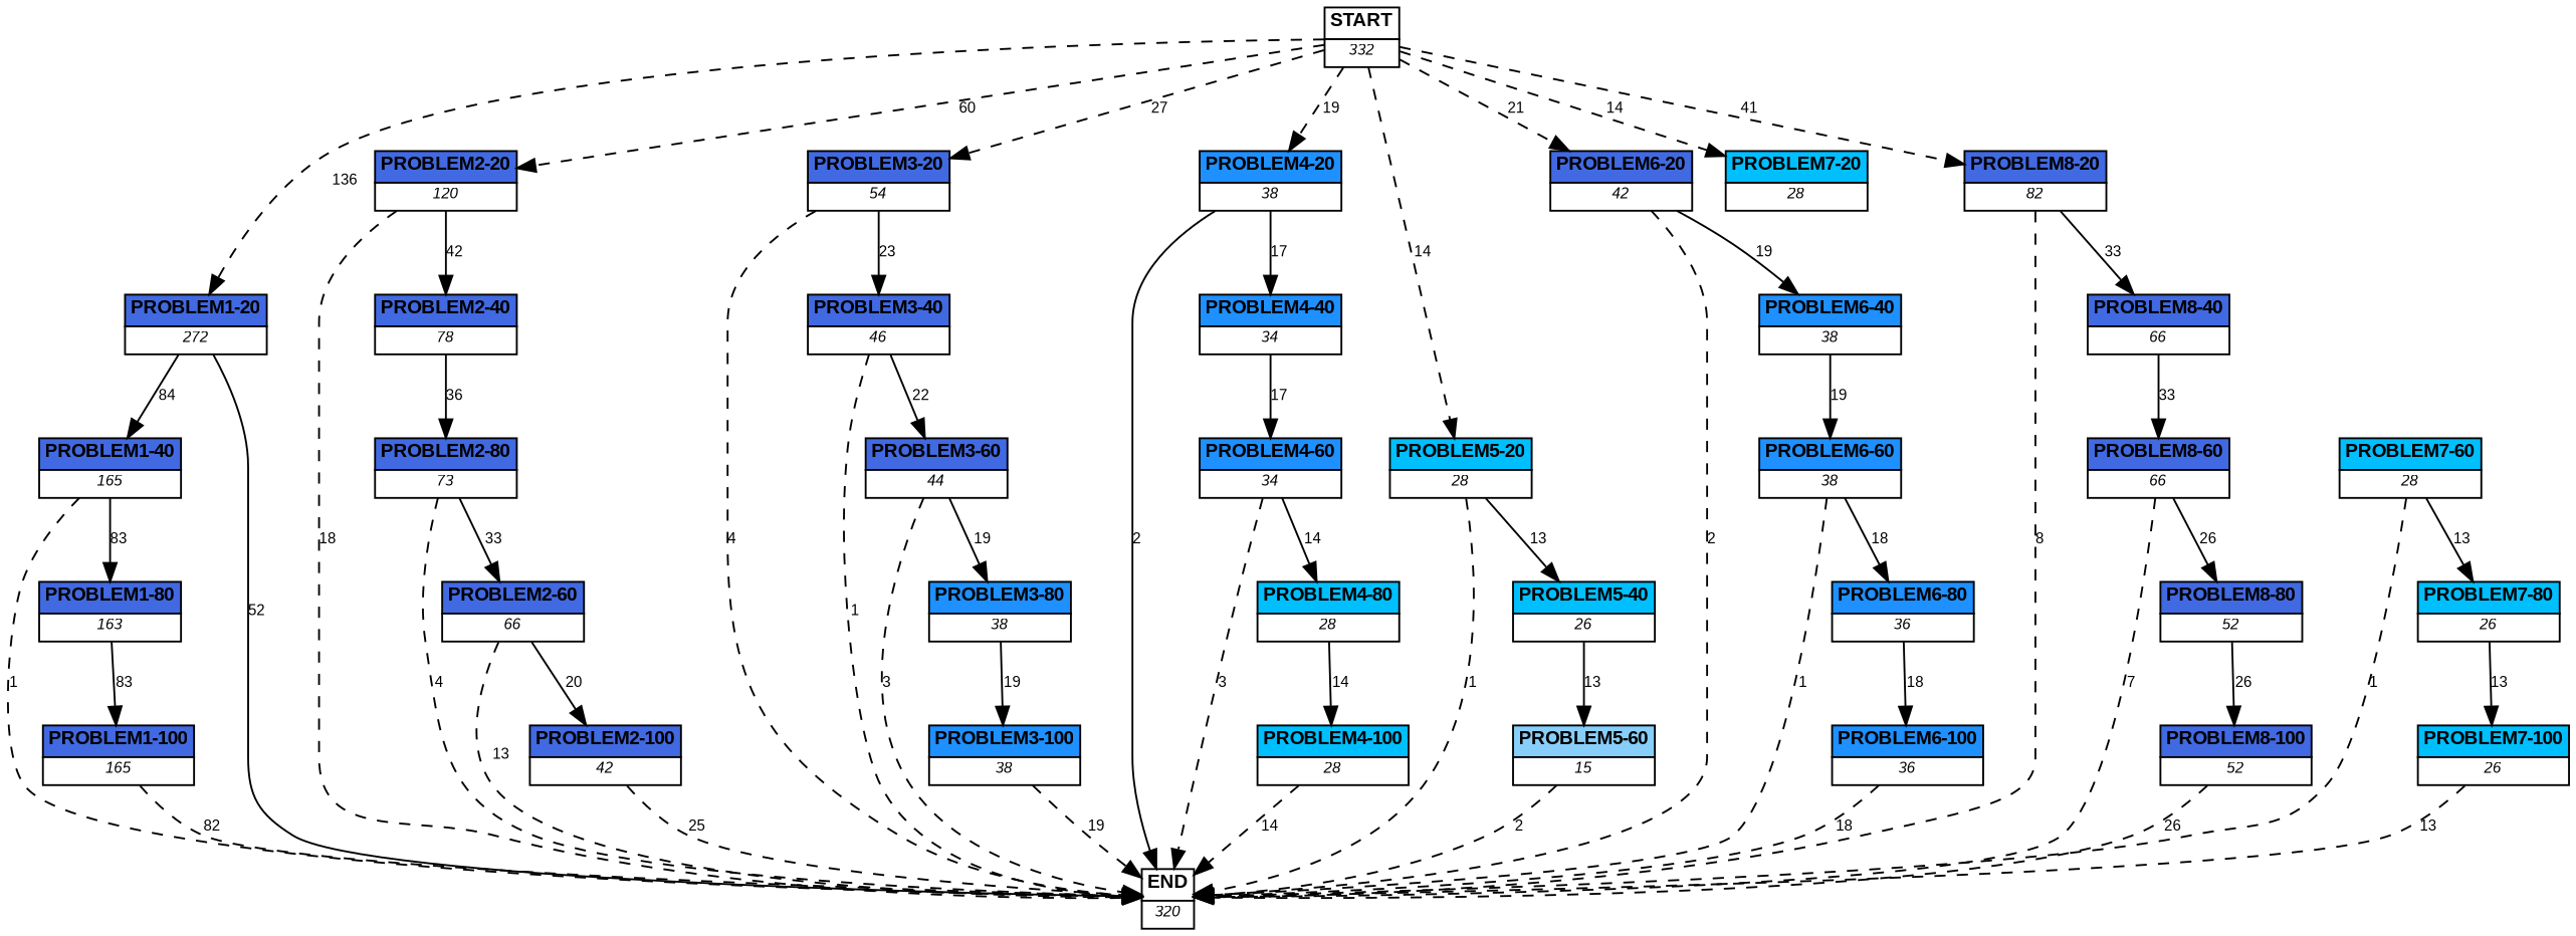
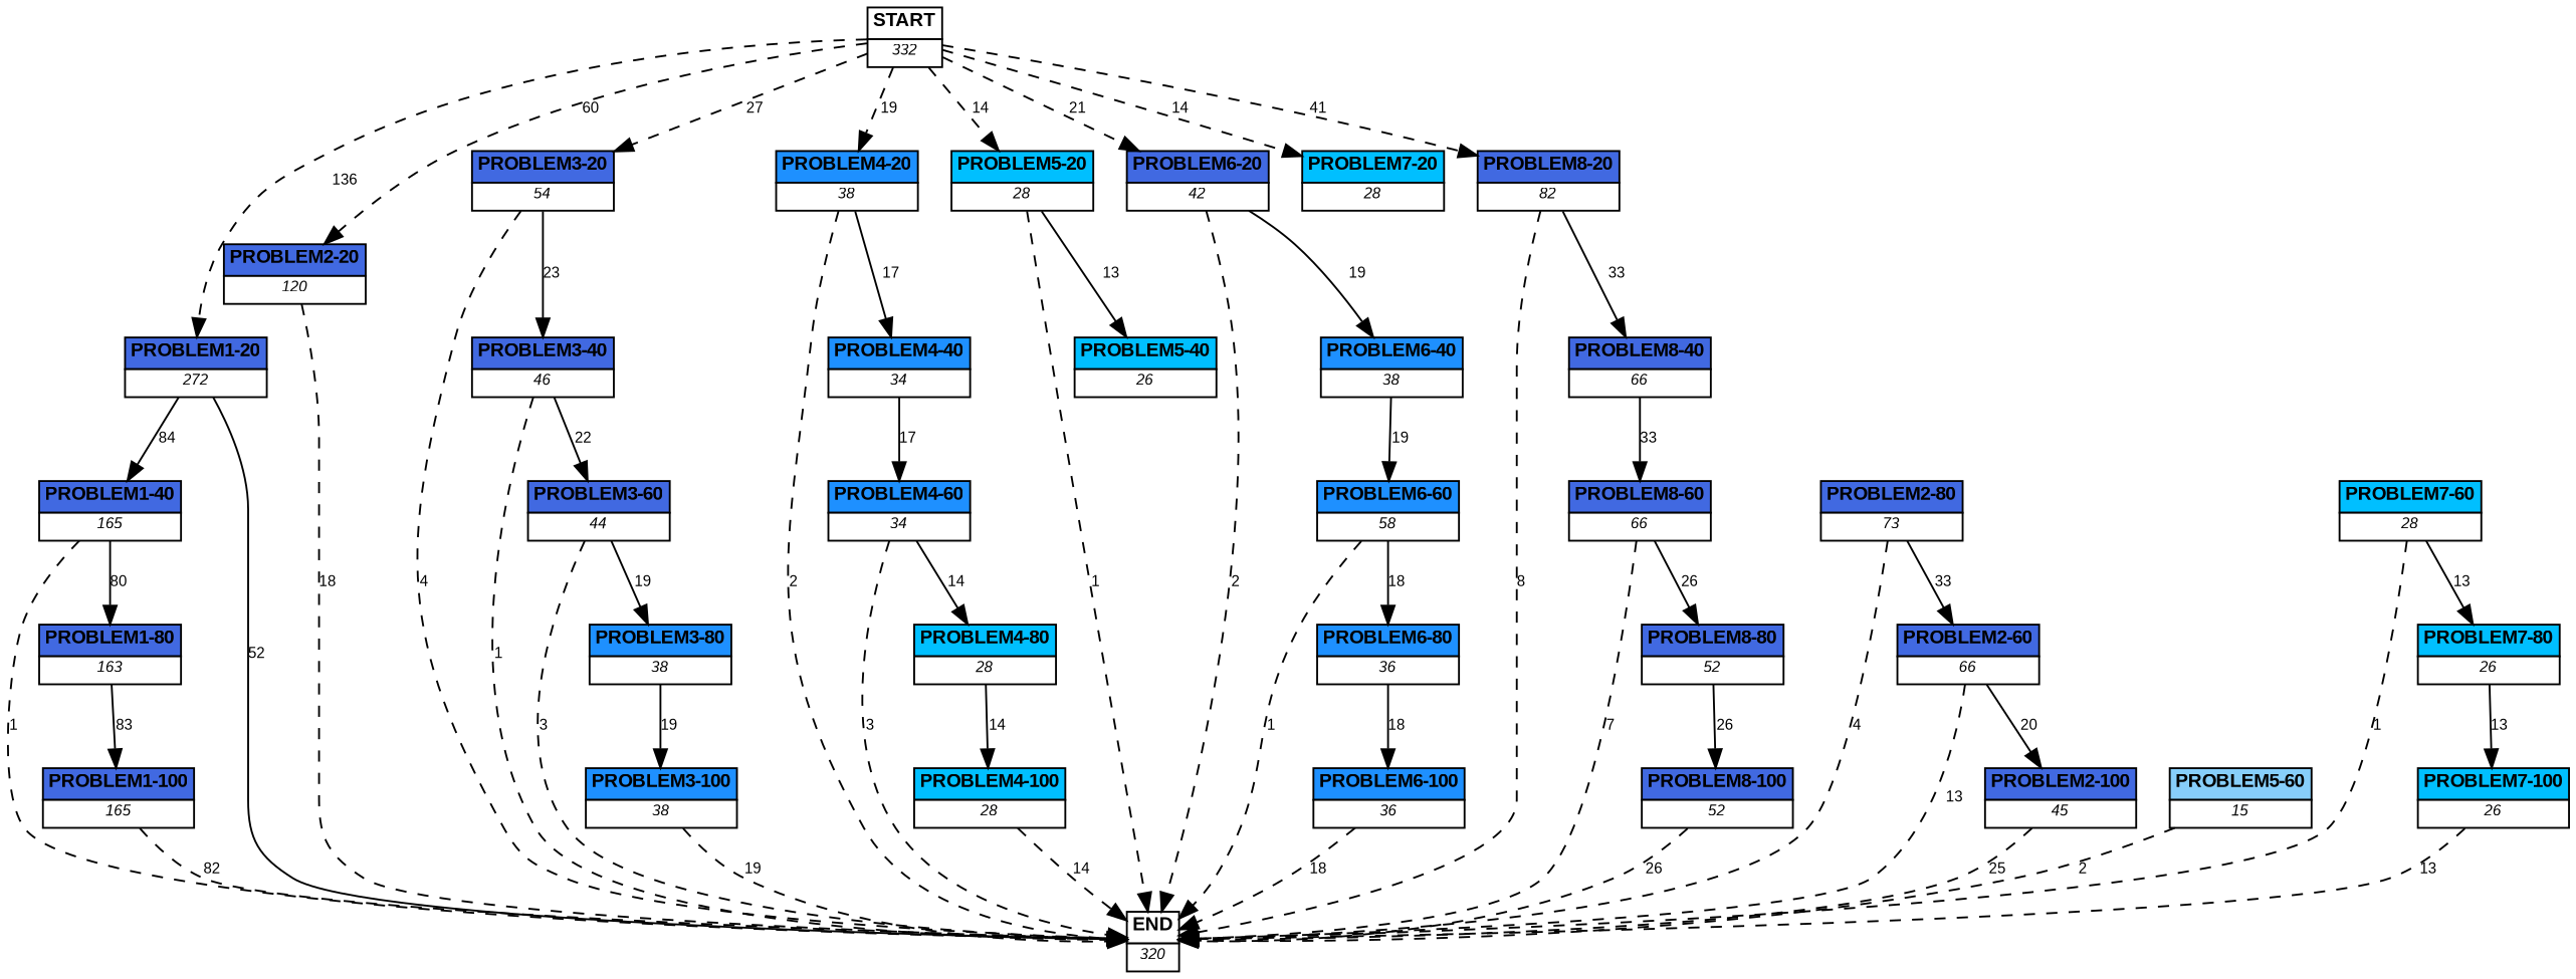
  digraph {
    node [shape=plain]
    edge [fontname=Arial fontsize=8 labelfloat=false style=dashed]
    n1 [label=<<table border="0" cellborder="1" cellspacing="0"><tr><td bgcolor="royalblue"><FONT face="Arial" POINT-SIZE="10"><b>PROBLEM1-20</b></FONT></td></tr><tr><td bgcolor="white"><FONT face="Arial" POINT-SIZE="8"><i>272</i></FONT></td></tr></table>>]
    n2 [label=<<table border="0" cellborder="1" cellspacing="0"><tr><td bgcolor="royalblue"><FONT face="Arial" POINT-SIZE="10"><b>PROBLEM1-40</b></FONT></td></tr><tr><td bgcolor="white"><FONT face="Arial" POINT-SIZE="8"><i>165</i></FONT></td></tr></table>>]
    n3 [label=<<table border="0" cellborder="1" cellspacing="0"><tr><td bgcolor="white"><FONT face="Arial" POINT-SIZE="10"><b>END</b></FONT></td></tr><tr><td bgcolor="white"><FONT face="Arial" POINT-SIZE="8"><i>320</i></FONT></td></tr></table>>]
    n4 [label=<<table border="0" cellborder="1" cellspacing="0"><tr><td bgcolor="royalblue"><FONT face="Arial" POINT-SIZE="10"><b>PROBLEM1-80</b></FONT></td></tr><tr><td bgcolor="white"><FONT face="Arial" POINT-SIZE="8"><i>163</i></FONT></td></tr></table>>]
    n5 [label=<<table border="0" cellborder="1" cellspacing="0"><tr><td bgcolor="royalblue"><FONT face="Arial" POINT-SIZE="10"><b>PROBLEM1-100</b></FONT></td></tr><tr><td bgcolor="white"><FONT face="Arial" POINT-SIZE="8"><i>165</i></FONT></td></tr></table>>]
    n6 [label=<<table border="0" cellborder="1" cellspacing="0"><tr><td bgcolor="royalblue"><FONT face="Arial" POINT-SIZE="10"><b>PROBLEM2-20</b></FONT></td></tr><tr><td bgcolor="white"><FONT face="Arial" POINT-SIZE="8"><i>120</i></FONT></td></tr></table>>]
-   n7 [label=<<table border="0" cellborder="1" cellspacing="0"><tr><td bgcolor="royalblue"><FONT face="Arial" POINT-SIZE="10"><b>PROBLEM2-40</b></FONT></td></tr><tr><td bgcolor="white"><FONT face="Arial" POINT-SIZE="8"><i>78</i></FONT></td></tr></table>>]
    n8 [label=<<table border="0" cellborder="1" cellspacing="0"><tr><td bgcolor="royalblue"><FONT face="Arial" POINT-SIZE="10"><b>PROBLEM2-80</b></FONT></td></tr><tr><td bgcolor="white"><FONT face="Arial" POINT-SIZE="8"><i>73</i></FONT></td></tr></table>>]
    n9 [label=<<table border="0" cellborder="1" cellspacing="0"><tr><td bgcolor="royalblue"><FONT face="Arial" POINT-SIZE="10"><b>PROBLEM2-60</b></FONT></td></tr><tr><td bgcolor="white"><FONT face="Arial" POINT-SIZE="8"><i>66</i></FONT></td></tr></table>>]
-   n10 [label=<<table border="0" cellborder="1" cellspacing="0"><tr><td bgcolor="royalblue"><FONT face="Arial" POINT-SIZE="10"><b>PROBLEM2-100</b></FONT></td></tr><tr><td bgcolor="white"><FONT face="Arial" POINT-SIZE="8"><i>42</i></FONT></td></tr></table>>]
+   n10 [label=<<table border="0" cellborder="1" cellspacing="0"><tr><td bgcolor="royalblue"><FONT face="Arial" POINT-SIZE="10"><b>PROBLEM2-100</b></FONT></td></tr><tr><td bgcolor="white"><FONT face="Arial" POINT-SIZE="8"><i>45</i></FONT></td></tr></table>>]
    n11 [label=<<table border="0" cellborder="1" cellspacing="0"><tr><td bgcolor="royalblue"><FONT face="Arial" POINT-SIZE="10"><b>PROBLEM3-20</b></FONT></td></tr><tr><td bgcolor="white"><FONT face="Arial" POINT-SIZE="8"><i>54</i></FONT></td></tr></table>>]
    n12 [label=<<table border="0" cellborder="1" cellspacing="0"><tr><td bgcolor="royalblue"><FONT face="Arial" POINT-SIZE="10"><b>PROBLEM3-40</b></FONT></td></tr><tr><td bgcolor="white"><FONT face="Arial" POINT-SIZE="8"><i>46</i></FONT></td></tr></table>>]
    n13 [label=<<table border="0" cellborder="1" cellspacing="0"><tr><td bgcolor="royalblue"><FONT face="Arial" POINT-SIZE="10"><b>PROBLEM3-60</b></FONT></td></tr><tr><td bgcolor="white"><FONT face="Arial" POINT-SIZE="8"><i>44</i></FONT></td></tr></table>>]
    n14 [label=<<table border="0" cellborder="1" cellspacing="0"><tr><td bgcolor="dodgerblue"><FONT face="Arial" POINT-SIZE="10"><b>PROBLEM3-80</b></FONT></td></tr><tr><td bgcolor="white"><FONT face="Arial" POINT-SIZE="8"><i>38</i></FONT></td></tr></table>>]
    n15 [label=<<table border="0" cellborder="1" cellspacing="0"><tr><td bgcolor="dodgerblue"><FONT face="Arial" POINT-SIZE="10"><b>PROBLEM4-20</b></FONT></td></tr><tr><td bgcolor="white"><FONT face="Arial" POINT-SIZE="8"><i>38</i></FONT></td></tr></table>>]
    n16 [label=<<table border="0" cellborder="1" cellspacing="0"><tr><td bgcolor="dodgerblue"><FONT face="Arial" POINT-SIZE="10"><b>PROBLEM4-40</b></FONT></td></tr><tr><td bgcolor="white"><FONT face="Arial" POINT-SIZE="8"><i>34</i></FONT></td></tr></table>>]
    n17 [label=<<table border="0" cellborder="1" cellspacing="0"><tr><td bgcolor="dodgerblue"><FONT face="Arial" POINT-SIZE="10"><b>PROBLEM4-60</b></FONT></td></tr><tr><td bgcolor="white"><FONT face="Arial" POINT-SIZE="8"><i>34</i></FONT></td></tr></table>>]
    n18 [label=<<table border="0" cellborder="1" cellspacing="0"><tr><td bgcolor="deepskyblue"><FONT face="Arial" POINT-SIZE="10"><b>PROBLEM4-80</b></FONT></td></tr><tr><td bgcolor="white"><FONT face="Arial" POINT-SIZE="8"><i>28</i></FONT></td></tr></table>>]
    n19 [label=<<table border="0" cellborder="1" cellspacing="0"><tr><td bgcolor="deepskyblue"><FONT face="Arial" POINT-SIZE="10"><b>PROBLEM4-100</b></FONT></td></tr><tr><td bgcolor="white"><FONT face="Arial" POINT-SIZE="8"><i>28</i></FONT></td></tr></table>>]
    n20 [label=<<table border="0" cellborder="1" cellspacing="0"><tr><td bgcolor="dodgerblue"><FONT face="Arial" POINT-SIZE="10"><b>PROBLEM3-100</b></FONT></td></tr><tr><td bgcolor="white"><FONT face="Arial" POINT-SIZE="8"><i>38</i></FONT></td></tr></table>>]
    n21 [label=<<table border="0" cellborder="1" cellspacing="0"><tr><td bgcolor="deepskyblue"><FONT face="Arial" POINT-SIZE="10"><b>PROBLEM5-20</b></FONT></td></tr><tr><td bgcolor="white"><FONT face="Arial" POINT-SIZE="8"><i>28</i></FONT></td></tr></table>>]
    n22 [label=<<table border="0" cellborder="1" cellspacing="0"><tr><td bgcolor="deepskyblue"><FONT face="Arial" POINT-SIZE="10"><b>PROBLEM5-40</b></FONT></td></tr><tr><td bgcolor="white"><FONT face="Arial" POINT-SIZE="8"><i>26</i></FONT></td></tr></table>>]
    n23 [label=<<table border="0" cellborder="1" cellspacing="0"><tr><td bgcolor="lightskyblue"><FONT face="Arial" POINT-SIZE="10"><b>PROBLEM5-60</b></FONT></td></tr><tr><td bgcolor="white"><FONT face="Arial" POINT-SIZE="8"><i>15</i></FONT></td></tr></table>>]
    n24 [label=<<table border="0" cellborder="1" cellspacing="0"><tr><td bgcolor="royalblue"><FONT face="Arial" POINT-SIZE="10"><b>PROBLEM6-20</b></FONT></td></tr><tr><td bgcolor="white"><FONT face="Arial" POINT-SIZE="8"><i>42</i></FONT></td></tr></table>>]
    n25 [label=<<table border="0" cellborder="1" cellspacing="0"><tr><td bgcolor="dodgerblue"><FONT face="Arial" POINT-SIZE="10"><b>PROBLEM6-40</b></FONT></td></tr><tr><td bgcolor="white"><FONT face="Arial" POINT-SIZE="8"><i>38</i></FONT></td></tr></table>>]
-   n26 [label=<<table border="0" cellborder="1" cellspacing="0"><tr><td bgcolor="dodgerblue"><FONT face="Arial" POINT-SIZE="10"><b>PROBLEM6-60</b></FONT></td></tr><tr><td bgcolor="white"><FONT face="Arial" POINT-SIZE="8"><i>38</i></FONT></td></tr></table>>]
+   n26 [label=<<table border="0" cellborder="1" cellspacing="0"><tr><td bgcolor="dodgerblue"><FONT face="Arial" POINT-SIZE="10"><b>PROBLEM6-60</b></FONT></td></tr><tr><td bgcolor="white"><FONT face="Arial" POINT-SIZE="8"><i>58</i></FONT></td></tr></table>>]
    n27 [label=<<table border="0" cellborder="1" cellspacing="0"><tr><td bgcolor="dodgerblue"><FONT face="Arial" POINT-SIZE="10"><b>PROBLEM6-80</b></FONT></td></tr><tr><td bgcolor="white"><FONT face="Arial" POINT-SIZE="8"><i>36</i></FONT></td></tr></table>>]
    n28 [label=<<table border="0" cellborder="1" cellspacing="0"><tr><td bgcolor="dodgerblue"><FONT face="Arial" POINT-SIZE="10"><b>PROBLEM6-100</b></FONT></td></tr><tr><td bgcolor="white"><FONT face="Arial" POINT-SIZE="8"><i>36</i></FONT></td></tr></table>>]
    n29 [label=<<table border="0" cellborder="1" cellspacing="0"><tr><td bgcolor="deepskyblue"><FONT face="Arial" POINT-SIZE="10"><b>PROBLEM7-20</b></FONT></td></tr><tr><td bgcolor="white"><FONT face="Arial" POINT-SIZE="8"><i>28</i></FONT></td></tr></table>>]
    n30 [label=<<table border="0" cellborder="1" cellspacing="0"><tr><td bgcolor="deepskyblue"><FONT face="Arial" POINT-SIZE="10"><b>PROBLEM7-60</b></FONT></td></tr><tr><td bgcolor="white"><FONT face="Arial" POINT-SIZE="8"><i>28</i></FONT></td></tr></table>>]
    n31 [label=<<table border="0" cellborder="1" cellspacing="0"><tr><td bgcolor="deepskyblue"><FONT face="Arial" POINT-SIZE="10"><b>PROBLEM7-80</b></FONT></td></tr><tr><td bgcolor="white"><FONT face="Arial" POINT-SIZE="8"><i>26</i></FONT></td></tr></table>>]
    n32 [label=<<table border="0" cellborder="1" cellspacing="0"><tr><td bgcolor="deepskyblue"><FONT face="Arial" POINT-SIZE="10"><b>PROBLEM7-100</b></FONT></td></tr><tr><td bgcolor="white"><FONT face="Arial" POINT-SIZE="8"><i>26</i></FONT></td></tr></table>>]
    n33 [label=<<table border="0" cellborder="1" cellspacing="0"><tr><td bgcolor="royalblue"><FONT face="Arial" POINT-SIZE="10"><b>PROBLEM8-20</b></FONT></td></tr><tr><td bgcolor="white"><FONT face="Arial" POINT-SIZE="8"><i>82</i></FONT></td></tr></table>>]
    n34 [label=<<table border="0" cellborder="1" cellspacing="0"><tr><td bgcolor="royalblue"><FONT face="Arial" POINT-SIZE="10"><b>PROBLEM8-40</b></FONT></td></tr><tr><td bgcolor="white"><FONT face="Arial" POINT-SIZE="8"><i>66</i></FONT></td></tr></table>>]
    n35 [label=<<table border="0" cellborder="1" cellspacing="0"><tr><td bgcolor="royalblue"><FONT face="Arial" POINT-SIZE="10"><b>PROBLEM8-60</b></FONT></td></tr><tr><td bgcolor="white"><FONT face="Arial" POINT-SIZE="8"><i>66</i></FONT></td></tr></table>>]
    n36 [label=<<table border="0" cellborder="1" cellspacing="0"><tr><td bgcolor="royalblue"><FONT face="Arial" POINT-SIZE="10"><b>PROBLEM8-80</b></FONT></td></tr><tr><td bgcolor="white"><FONT face="Arial" POINT-SIZE="8"><i>52</i></FONT></td></tr></table>>]
    n37 [label=<<table border="0" cellborder="1" cellspacing="0"><tr><td bgcolor="royalblue"><FONT face="Arial" POINT-SIZE="10"><b>PROBLEM8-100</b></FONT></td></tr><tr><td bgcolor="white"><FONT face="Arial" POINT-SIZE="8"><i>52</i></FONT></td></tr></table>>]
    n38 [label=<<table border="0" cellborder="1" cellspacing="0"><tr><td bgcolor="white"><FONT face="Arial" POINT-SIZE="10"><b>START</b></FONT></td></tr><tr><td bgcolor="white"><FONT face="Arial" POINT-SIZE="8"><i>332</i></FONT></td></tr></table>>]
    n1 -> n2 [label=84 style=""]
    n1 -> n3 [label=52 style=solid]
    n2 -> n3 [label=1]
-   n2 -> n4 [label=83 style=""]
+   n2 -> n4 [label=80 style=""]
    n4 -> n5 [label=83 style=""]
    n5 -> n3 [label=82]
    n6 -> n3 [label=18]
-   n6 -> n7 [label=42 style=""]
-   n7 -> n8 [label=36 style=""]
    n8 -> n3 [label=4]
    n8 -> n9 [label=33 style=""]
    n9 -> n3 [label=13]
    n9 -> n10 [label=20 style=""]
    n10 -> n3 [label=25]
    n11 -> n3 [label=4]
    n11 -> n12 [label=23 style=""]
    n12 -> n3 [label=1]
    n12 -> n13 [label=22 style=""]
    n13 -> n3 [label=3]
    n13 -> n14 [label=19 style=""]
    n14 -> n20 [label=19 style=""]
-   n15 -> n3 [label=2 style=solid]
+   n15 -> n3 [label=2]
    n15 -> n16 [label=17 style=""]
    n16 -> n17 [label=17 style=""]
    n17 -> n3 [label=3]
    n17 -> n18 [label=14 style=""]
    n18 -> n19 [label=14 style=""]
    n19 -> n3 [label=14]
    n20 -> n3 [label=19]
    n21 -> n3 [label=1]
    n21 -> n22 [label=13 style=""]
-   n22 -> n23 [label=13 style=""]
    n23 -> n3 [label=2]
    n24 -> n3 [label=2]
    n24 -> n25 [label=19 style=""]
    n25 -> n26 [label=19 style=""]
    n26 -> n3 [label=1]
    n26 -> n27 [label=18 style=""]
    n27 -> n28 [label=18 style=""]
    n28 -> n3 [label=18]
    n30 -> n3 [label=1]
    n30 -> n31 [label=13 style=""]
    n31 -> n32 [label=13 style=""]
    n32 -> n3 [label=13]
    n33 -> n3 [label=8]
    n33 -> n34 [label=33 style=""]
    n34 -> n35 [label=33 style=""]
    n35 -> n3 [label=7]
    n35 -> n36 [label=26 style=""]
    n36 -> n37 [label=26 style=""]
    n37 -> n3 [label=26]
    n38 -> n1 [label=136]
    n38 -> n6 [label=60]
    n38 -> n11 [label=27]
    n38 -> n15 [label=19]
    n38 -> n21 [label=14]
    n38 -> n24 [label=21]
    n38 -> n29 [label=14]
    n38 -> n33 [label=41]
  }
